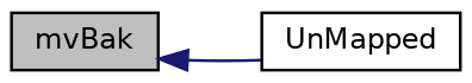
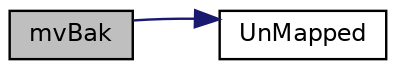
  digraph {
    rankdir=LR
    node [color=black fontname=Helvetica fontsize=10 shape=record]
    n1 [fillcolor=grey75 fontcolor=black height=0.2 label=mvBak style=filled width=0.4]
    n2 [height=0.2 label=UnMapped width=0.4]
-   n1 -> n2 [color=midnightblue dir=back fontname=Helvetica fontsize=10 labelfontname=Helvetica labelfontsize=10 style=solid]
+   n2 -> n1 [color=midnightblue dir=back fontname=Helvetica fontsize=10 labelfontname=Helvetica labelfontsize=10 style=solid]
  }
